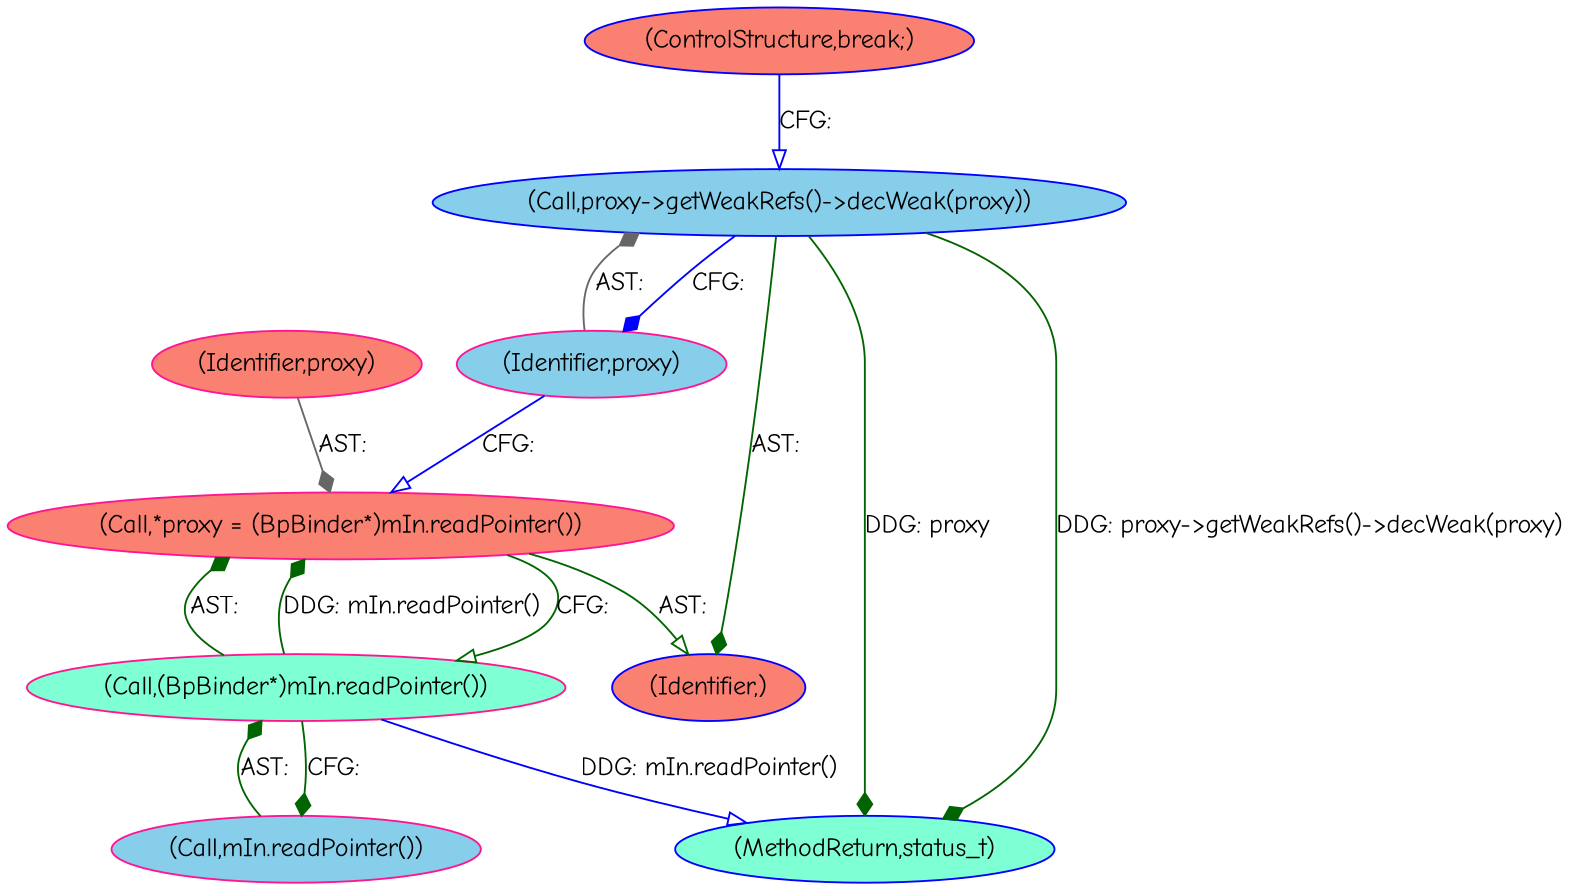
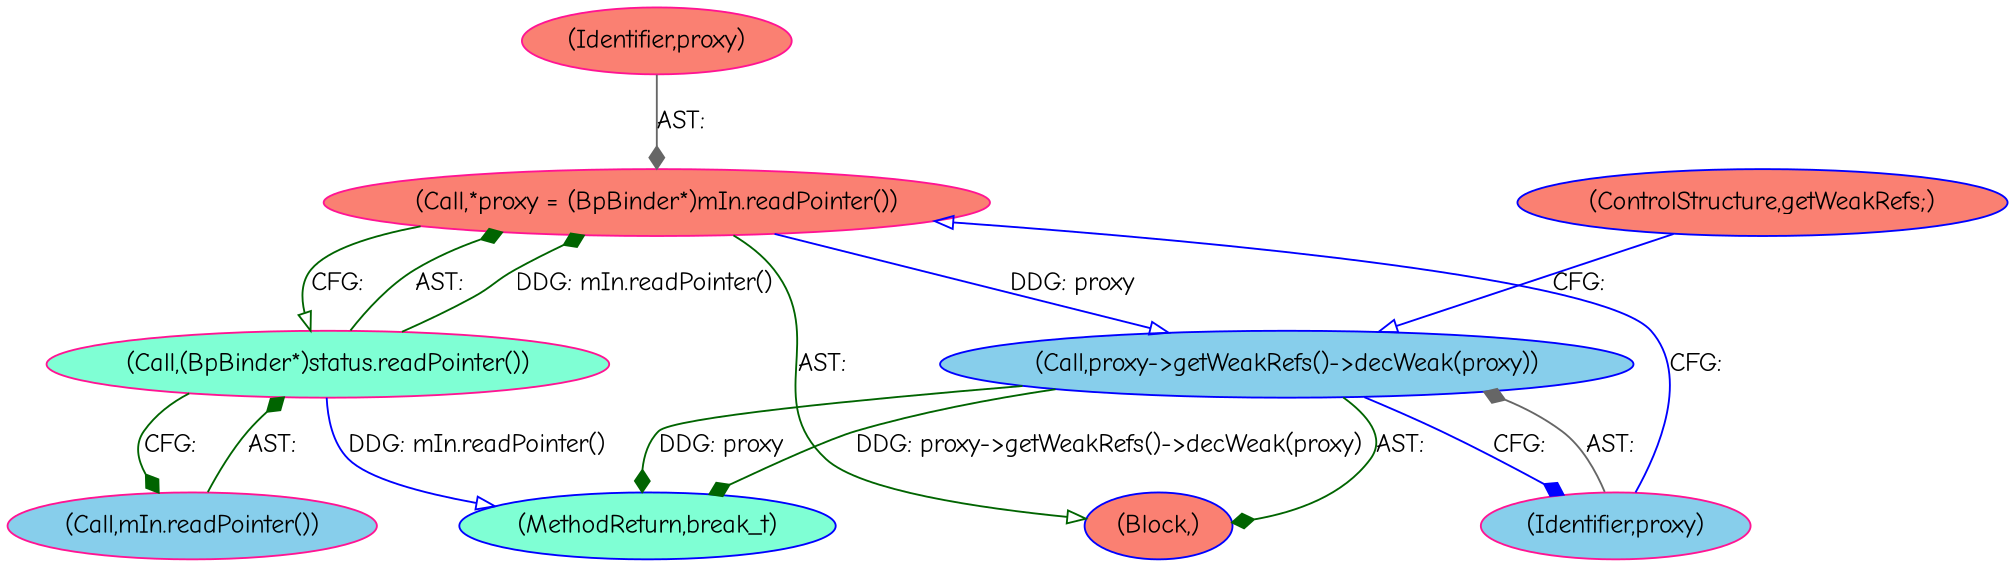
  digraph {
    fontname="Comic Neue"
    node [color=deeppink fillcolor=salmon fontname="Comic Neue" style=filled]
    edge [arrowhead=diamond color=darkgreen fontname="Comic Neue"]
    n1 [label="(Call,*proxy = (BpBinder*)mIn.readPointer())"]
-   n2 [fillcolor=aquamarine label="(Call,(BpBinder*)mIn.readPointer())"]
+   n2 [fillcolor=aquamarine label="(Call,(BpBinder*)status.readPointer())"]
    n3 [color=blue fillcolor=skyblue label="(Call,proxy->getWeakRefs()->decWeak(proxy))"]
-   n4 [color=blue label="(Identifier,)"]
-   n5 [color=blue fillcolor=aquamarine label="(MethodReturn,status_t)"]
+   n4 [color=blue label="(Block,)"]
+   n5 [color=blue fillcolor=aquamarine label="(MethodReturn,break_t)"]
    n6 [fillcolor=skyblue label="(Call,mIn.readPointer())"]
    n7 [fillcolor=skyblue label="(Identifier,proxy)"]
    n8 [label="(Identifier,proxy)"]
-   n9 [color=blue label="(ControlStructure,break;)"]
+   n9 [color=blue label="(ControlStructure,getWeakRefs;)"]
    n1 -> n2 [arrowhead=onormal label="CFG: "]
+   n1 -> n3 [arrowhead=onormal color=blue label="DDG: proxy"]
    n1 -> n4 [arrowhead=onormal label="AST: "]
    n2 -> n1 [label="AST: "]
    n2 -> n1 [label="DDG: mIn.readPointer()"]
    n2 -> n5 [arrowhead=onormal color=blue label="DDG: mIn.readPointer()"]
    n2 -> n6 [label="CFG: "]
    n3 -> n4 [label="AST: "]
    n3 -> n5 [label="DDG: proxy->getWeakRefs()->decWeak(proxy)"]
    n3 -> n5 [label="DDG: proxy"]
    n3 -> n7 [color=blue label="CFG: "]
    n6 -> n2 [label="AST: "]
    n7 -> n1 [arrowhead=onormal color=blue label="CFG: "]
    n7 -> n3 [color=gray40 label="AST: "]
    n8 -> n1 [color=gray40 label="AST: "]
    n9 -> n3 [arrowhead=onormal color=blue label="CFG: "]
  }
